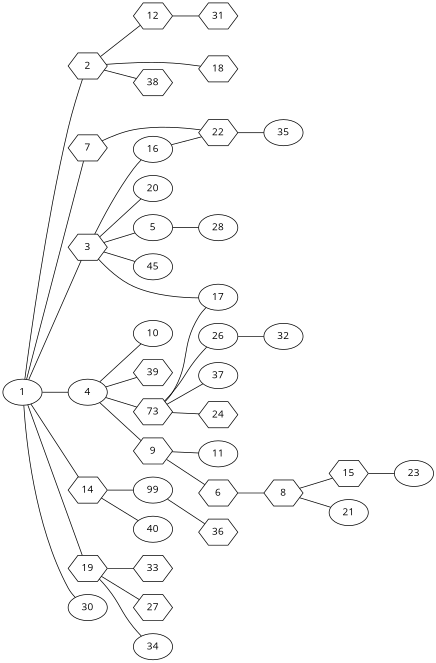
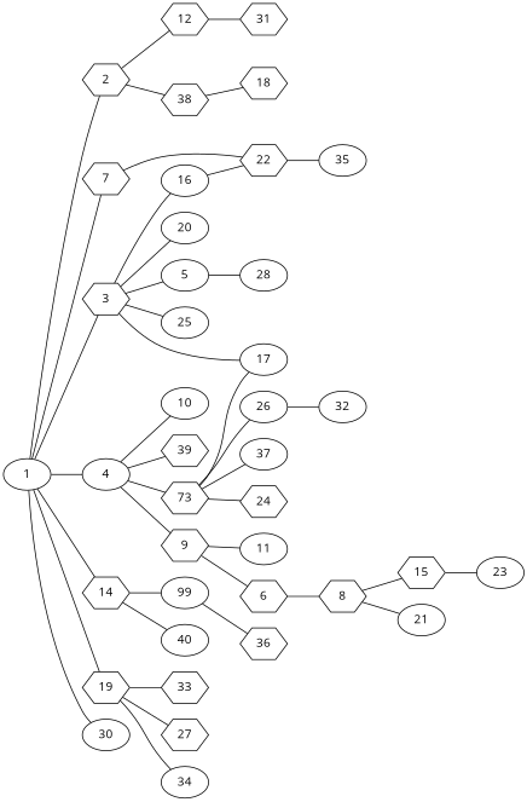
  graph {
    fontname="Open Sans"
    rankdir=LR
    node [fontname="Open Sans" shape=hexagon]
    edge [fontname="Open Sans"]
    2
    1 [shape=ellipse]
    3
    4 [shape=ellipse]
    7
    14
    19
    30 [shape=ellipse]
    12
    18
    38
    5 [shape=ellipse]
    16 [shape=ellipse]
    17 [shape=ellipse]
    20 [shape=ellipse]
-   25 [shape=ellipse label=45]
+   25 [shape=ellipse]
    9
    10 [shape=ellipse]
    n19 [label=73]
    39
    22
    n22 [label=99 shape=ellipse]
    40 [shape=ellipse]
    33
    27
    34 [shape=ellipse]
    31
    28 [shape=ellipse]
    6
    8
    11 [shape=ellipse]
    24
    26 [shape=ellipse]
    37 [shape=ellipse]
    35 [shape=ellipse]
    36
    15
    21 [shape=ellipse]
    32 [shape=ellipse]
    23 [shape=ellipse]
    2 -- 12
-   2 -- 18
+   38 -- 18
    2 -- 38
    1 -- 2
    1 -- 3
    1 -- 4
    1 -- 7
    1 -- 14
    1 -- 19
    1 -- 30
    3 -- 5
    3 -- 16
    3 -- 17
    3 -- 20
    3 -- 25
    4 -- 9
    4 -- 10
    4 -- n19
    4 -- 39
    7 -- 22
    14 -- n22
    14 -- 40
    19 -- 33
    19 -- 27
    19 -- 34
    12 -- 31
    5 -- 28
    16 -- 22
    9 -- 6
    9 -- 11
    n19 -- 17
    n19 -- 24
    n19 -- 26
    n19 -- 37
    22 -- 35
    n22 -- 36
    6 -- 8
    8 -- 15
    8 -- 21
    26 -- 32
    15 -- 23
  }
